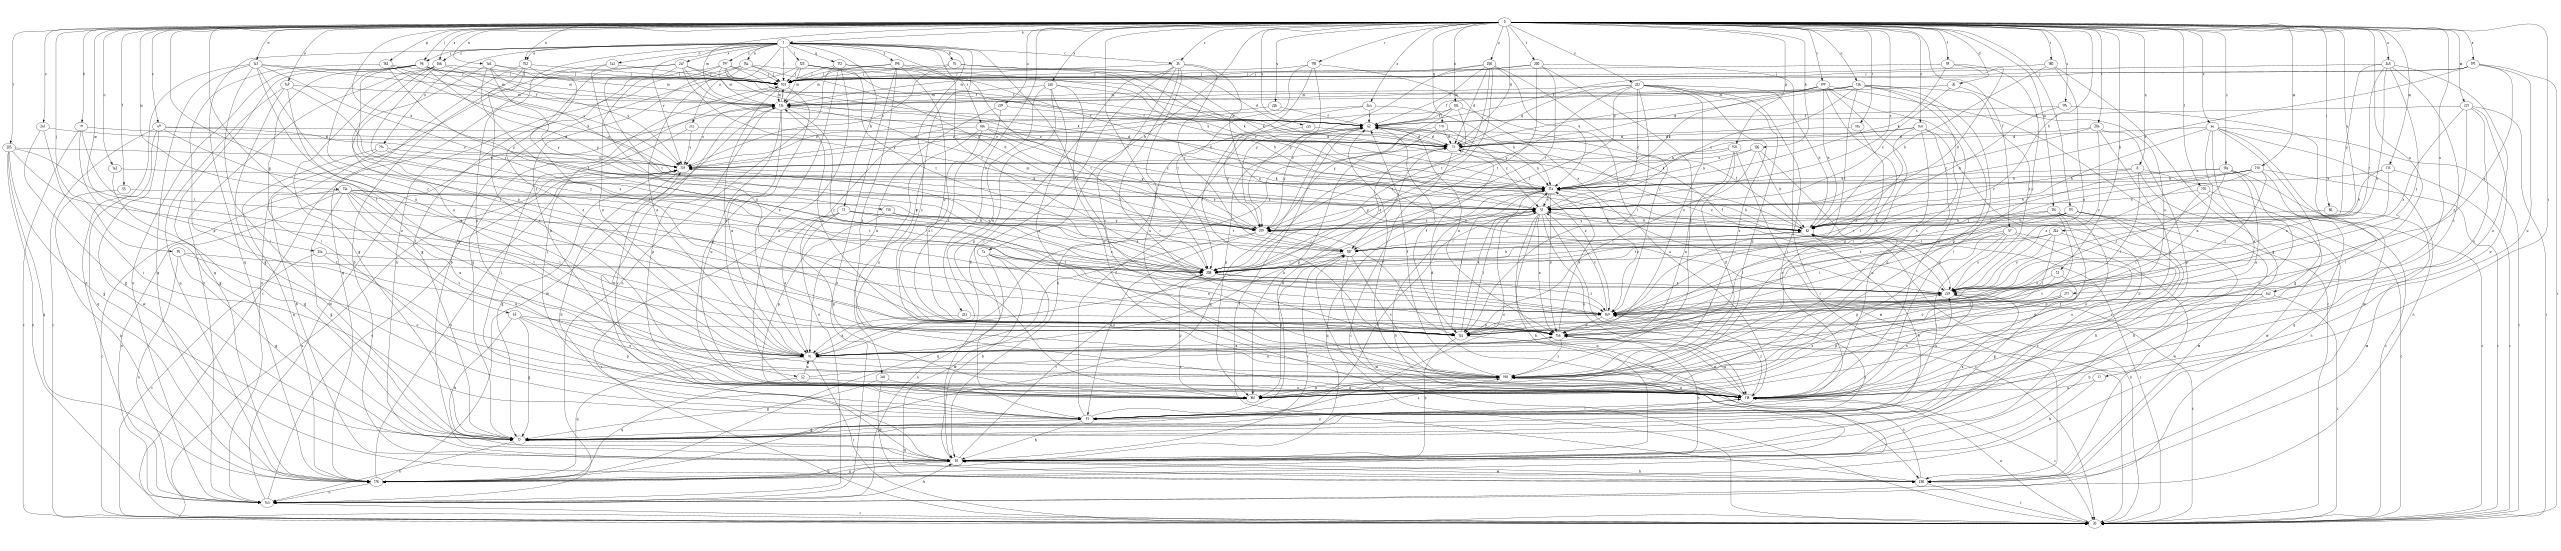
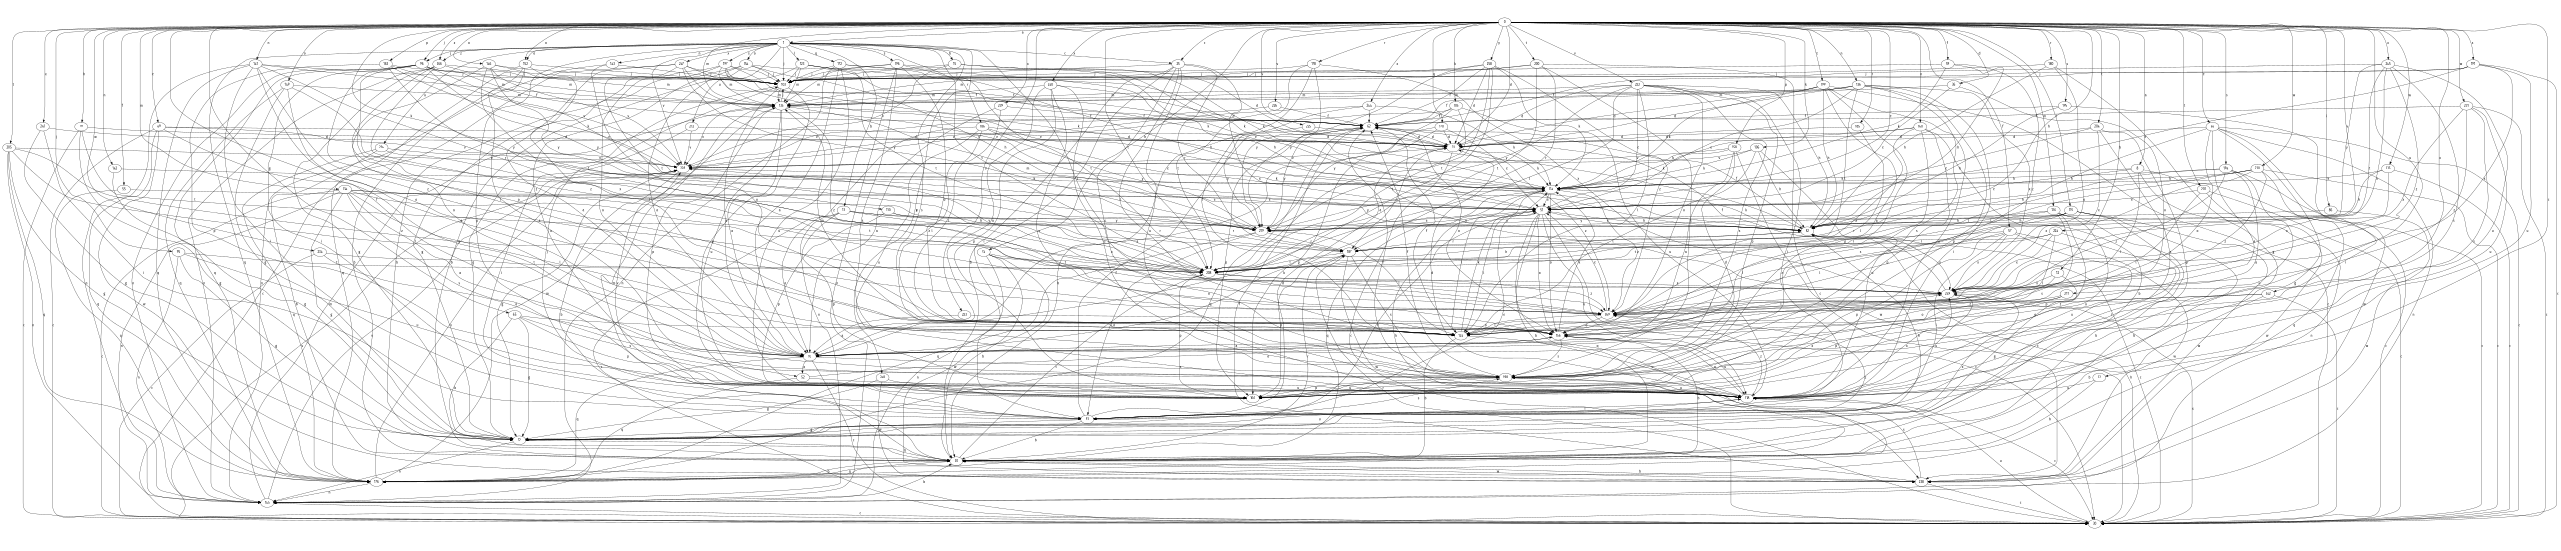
  strict digraph {
    fontname="Fira Sans"
    node [fontname="Fira Sans"]
    edge [fontname="Fira Sans"]
    0
    1
    8
    12
    22
    25
    36
    n8 [label=31]
    44
    49
    51
    52
    55
    57
    59
    65
    74
    79
    82
    86
    95
    96
    105
    106
    110
    115
    126
    134
    135
    136
    140
    141
    142
    146
    149
    152
    158
    163
    170
    178
    180
    185
    191
    194
    195
    199
    200
    201
    204
    205
    208
    211
    222
    223
    224
    225
    226
    230
    231
    234
    235
    239
    240
    241
    242
    244
    245
    258
    266
    13
    15
    103
    123
    143
    154
    166
    172
    176
    186
    196
    197
    198
    212
    214
    228
    247
    248
    269
    30
    114
    124
    145
    72
    249
    20
    218
    187
    93
    156
    10
    238
    n102 [label=219]
    62
    0 -> 1 [label=a]
    0 -> 8 [label=a]
    0 -> 12 [label=b]
    0 -> 22 [label=c]
    0 -> 25 [label=c]
    0 -> 36 [label=d]
    0 -> n8 [label=d]
    0 -> 44 [label=e]
    0 -> 49 [label=e]
    0 -> 51 [label=e]
    0 -> 52 [label=f]
    0 -> 55 [label=f]
    0 -> 57 [label=f]
    0 -> 59 [label=f]
    0 -> 65 [label=g]
    0 -> 74 [label=h]
    0 -> 79 [label=h]
    0 -> 82 [label=h]
    0 -> 86 [label=i]
    0 -> 95 [label=j]
    0 -> 96 [label=j]
    0 -> 105 [label=k]
    0 -> 106 [label=k]
    0 -> 110 [label=k]
    0 -> 115 [label=l]
    0 -> 126 [label=m]
    0 -> 134 [label=m]
    0 -> 135 [label=m]
    0 -> 136 [label=n]
    0 -> 140 [label=n]
    0 -> 141 [label=n]
    0 -> 142 [label=n]
    0 -> 146 [label=o]
    0 -> 149 [label=o]
    0 -> 152 [label=o]
    0 -> 158 [label=p]
    0 -> 163 [label=p]
    0 -> 170 [label=q]
    0 -> 178 [label=r]
    0 -> 180 [label=r]
    0 -> 185 [label=r]
    0 -> 191 [label=s]
    0 -> 194 [label=s]
    0 -> 195 [label=s]
    0 -> 199 [label=t]
    0 -> 200 [label=t]
    0 -> 201 [label=t]
    0 -> 204 [label=t]
    0 -> 205 [label=t]
    0 -> 208 [label=t]
    0 -> 211 [label=u]
    0 -> 222 [label=v]
    0 -> 223 [label=v]
    0 -> 224 [label=v]
    0 -> 225 [label=v]
    0 -> 226 [label=v]
    0 -> 230 [label=w]
    0 -> 231 [label=w]
    0 -> 234 [label=w]
    0 -> 235 [label=w]
    0 -> 239 [label=x]
    0 -> 240 [label=x]
    0 -> 241 [label=x]
    0 -> 242 [label=x]
    0 -> 244 [label=x]
    0 -> 245 [label=x]
    0 -> 258 [label=y]
    0 -> 266 [label=z]
    1 -> 25 [label=c]
    1 -> 96 [label=j]
    1 -> 152 [label=o]
    1 -> 208 [label=t]
    1 -> 266 [label=z]
    1 -> 13 [label=b]
    1 -> 15 [label=b]
    1 -> 103 [label=j]
    1 -> 123 [label=l]
    1 -> 143 [label=n]
    1 -> 154 [label=o]
    1 -> 166 [label=p]
    1 -> 172 [label=q]
    1 -> 176 [label=q]
    1 -> 186 [label=r]
    1 -> 196 [label=s]
    1 -> 197 [label=s]
    1 -> 198 [label=s]
    1 -> 212 [label=u]
    1 -> 214 [label=u]
    1 -> 228 [label=v]
    1 -> 247 [label=x]
    1 -> 248 [label=x]
    1 -> 269 [label=z]
    8 -> 51 [label=e]
    8 -> 30 [label=c]
    8 -> 114 [label=k]
    8 -> 124 [label=l]
    8 -> 145 [label=n]
    12 -> 124 [label=l]
    12 -> 72 [label=g]
    12 -> 249 [label=x]
    22 -> 20 [label=b]
    22 -> 218 [label=u]
    25 -> 103 [label=j]
    25 -> 198 [label=s]
    25 -> 124 [label=l]
    25 -> 249 [label=x]
    25 -> 20 [label=b]
    25 -> 218 [label=u]
    25 -> 187 [label=r]
    25 -> 93 [label=i]
    36 -> 51 [label=e]
    36 -> 135 [label=m]
    36 -> 156 [label=o]
    n8 -> 228 [label=v]
    n8 -> 269 [label=z]
    n8 -> 30 [label=c]
    n8 -> 114 [label=k]
    n8 -> 187 [label=r]
    44 -> n8 [label=d]
    44 -> 82 [label=h]
    44 -> 30 [label=c]
    44 -> 145 [label=n]
    44 -> 72 [label=g]
    44 -> 156 [label=o]
    44 -> 10 [label=a]
    44 -> 238 [label=w]
    49 -> n8 [label=d]
    49 -> 176 [label=q]
    49 -> 228 [label=v]
    49 -> 30 [label=c]
    49 -> 10 [label=a]
    49 -> 238 [label=w]
    51 -> 82 [label=h]
    51 -> 176 [label=q]
    51 -> 30 [label=c]
    51 -> 124 [label=l]
    51 -> 20 [label=b]
    51 -> 218 [label=u]
    51 -> 156 [label=o]
    51 -> n102 [label=y]
    52 -> 176 [label=q]
    52 -> 218 [label=u]
    52 -> 156 [label=o]
-   52 -> 10 [label=a]
+   10 -> 52 [label=a]
    55 -> 51 [label=e]
    55 -> 176 [label=q]
    57 -> 166 [label=p]
    57 -> 269 [label=z]
    57 -> 249 [label=x]
    57 -> 20 [label=c]
    57 -> 187 [label=r]
    57 -> 93 [label=i]
    57 -> 238 [label=w]
    59 -> 82 [label=h]
    59 -> 103 [label=j]
    59 -> 269 [label=z]
    59 -> 114 [label=k]
    65 -> 166 [label=p]
    65 -> 198 [label=s]
    65 -> 72 [label=g]
    65 -> 20 [label=b]
    65 -> 156 [label=o]
    74 -> 208 [label=t]
    74 -> 145 [label=n]
    74 -> 20 [label=b]
    74 -> 156 [label=o]
    74 -> 238 [label=w]
    79 -> n8 [label=d]
    79 -> 208 [label=t]
    79 -> 30 [label=c]
    79 -> 72 [label=g]
    82 -> 51 [label=e]
    82 -> 30 [label=c]
    82 -> 114 [label=k]
    82 -> 249 [label=x]
    82 -> 187 [label=r]
    82 -> 62 [label=f]
    86 -> 238 [label=w]
    86 -> n102 [label=y]
    95 -> 208 [label=t]
    95 -> 145 [label=n]
    95 -> 72 [label=g]
    95 -> 218 [label=u]
    96 -> 51 [label=e]
    96 -> 103 [label=j]
    96 -> 176 [label=q]
    96 -> 269 [label=z]
    96 -> 145 [label=n]
    96 -> 93 [label=i]
    96 -> 156 [label=o]
    96 -> n102 [label=y]
    96 -> 62 [label=f]
    105 -> 208 [label=t]
    105 -> 228 [label=v]
    105 -> 218 [label=u]
    105 -> n102 [label=y]
    105 -> 62 [label=f]
    106 -> 82 [label=h]
    106 -> 228 [label=v]
    106 -> 114 [label=k]
    106 -> 124 [label=l]
    106 -> 218 [label=u]
    110 -> 166 [label=p]
    110 -> 187 [label=r]
    110 -> n102 [label=y]
    115 -> 82 [label=h]
    115 -> 124 [label=l]
    115 -> 20 [label=b]
    115 -> 187 [label=r]
    115 -> 93 [label=i]
    115 -> 238 [label=w]
    115 -> n102 [label=y]
    126 -> 82 [label=h]
    126 -> 166 [label=p]
    126 -> 198 [label=s]
    126 -> 124 [label=l]
    126 -> 20 [label=b]
    126 -> 218 [label=u]
    134 -> 51 [label=e]
    134 -> 208 [label=t]
    134 -> 198 [label=s]
    134 -> 30 [label=c]
    134 -> 124 [label=l]
    134 -> 145 [label=n]
    134 -> 72 [label=g]
    134 -> 10 [label=a]
    134 -> n102 [label=y]
    135 -> 103 [label=j]
    135 -> 166 [label=p]
    135 -> 228 [label=v]
    135 -> 269 [label=z]
    135 -> 218 [label=u]
    135 -> 10 [label=a]
    135 -> 62 [label=f]
    136 -> n8 [label=d]
    136 -> 51 [label=e]
    136 -> 135 [label=m]
    136 -> 208 [label=t]
    136 -> 166 [label=p]
    136 -> 198 [label=s]
    136 -> 249 [label=x]
    136 -> 93 [label=i]
    136 -> 62 [label=f]
    140 -> n8 [label=d]
    140 -> 166 [label=p]
    140 -> 198 [label=s]
    140 -> 269 [label=z]
    140 -> 114 [label=k]
    140 -> 20 [label=b]
    141 -> 135 [label=m]
    141 -> 103 [label=j]
    141 -> 176 [label=q]
    141 -> 269 [label=z]
    141 -> 145 [label=n]
    141 -> 187 [label=r]
    141 -> 93 [label=i]
    141 -> 156 [label=o]
    142 -> 114 [label=k]
    142 -> 72 [label=g]
    146 -> 135 [label=m]
    146 -> 208 [label=t]
    146 -> 103 [label=j]
    146 -> 228 [label=v]
    146 -> 10 [label=a]
    146 -> n102 [label=y]
    149 -> 135 [label=m]
    149 -> 176 [label=q]
    149 -> 72 [label=g]
    149 -> 249 [label=x]
    149 -> 10 [label=a]
    152 -> 103 [label=j]
    152 -> 176 [label=q]
    152 -> 198 [label=s]
    152 -> 124 [label=l]
    152 -> 20 [label=b]
    158 -> 198 [label=d]
    158 -> 228 [label=v]
    158 -> 114 [label=k]
    158 -> 10 [label=a]
    158 -> 238 [label=w]
    163 -> 103 [label=j]
    163 -> 166 [label=p]
    163 -> 228 [label=v]
    163 -> 114 [label=k]
    163 -> n102 [label=y]
    170 -> n8 [label=d]
    170 -> 51 [label=e]
    170 -> 166 [label=p]
    170 -> 10 [label=a]
    178 -> 208 [label=t]
    178 -> 103 [label=j]
    178 -> 124 [label=l]
    178 -> 249 [label=x]
    178 -> n102 [label=y]
    180 -> 82 [label=h]
    180 -> 103 [label=j]
    180 -> 72 [label=g]
    180 -> 156 [label=o]
    185 -> n8 [label=d]
    185 -> 124 [label=l]
    191 -> 51 [label=e]
    191 -> 103 [label=j]
    191 -> 30 [label=c]
    191 -> 249 [label=x]
    191 -> 218 [label=u]
    191 -> 62 [label=f]
    194 -> 208 [label=t]
    194 -> 269 [label=z]
    194 -> 30 [label=c]
    194 -> 114 [label=k]
    194 -> 218 [label=u]
    194 -> 10 [label=a]
    195 -> 82 [label=h]
    195 -> 93 [label=i]
    195 -> 62 [label=f]
    199 -> n8 [label=d]
    199 -> 82 [label=h]
    199 -> 135 [label=m]
    199 -> 166 [label=p]
    199 -> 30 [label=c]
    199 -> 114 [label=k]
    199 -> 218 [label=u]
    199 -> 10 [label=a]
    200 -> 135 [label=m]
    200 -> 208 [label=t]
    200 -> 103 [label=j]
    200 -> 198 [label=s]
    200 -> 30 [label=c]
    200 -> 187 [label=r]
    201 -> 51 [label=e]
    201 -> 30 [label=c]
    201 -> 124 [label=l]
    201 -> 238 [label=w]
    204 -> n8 [label=d]
    204 -> 51 [label=e]
    204 -> 166 [label=p]
    204 -> 198 [label=s]
    204 -> 249 [label=x]
    205 -> 176 [label=q]
    205 -> 228 [label=v]
    205 -> 269 [label=z]
    205 -> 124 [label=l]
    205 -> 145 [label=n]
    205 -> 72 [label=g]
    208 -> 82 [label=h]
    208 -> 166 [label=p]
    208 -> 228 [label=v]
    208 -> 269 [label=z]
    208 -> 249 [label=x]
    211 -> 166 [label=p]
    211 -> 269 [label=z]
    211 -> 156 [label=o]
    222 -> n8 [label=d]
    222 -> 51 [label=e]
    222 -> 82 [label=h]
    222 -> 135 [label=m]
    222 -> 208 [label=t]
    222 -> 166 [label=p]
    222 -> 198 [label=s]
    222 -> 124 [label=l]
    222 -> 93 [label=i]
    222 -> 156 [label=o]
    222 -> n102 [label=y]
    223 -> 156 [label=o]
    223 -> 10 [label=a]
    224 -> 208 [label=t]
    224 -> 124 [label=l]
    224 -> 249 [label=x]
    224 -> 218 [label=u]
    224 -> 187 [label=r]
    225 -> n8 [label=d]
    225 -> n102 [label=y]
    226 -> 228 [label=v]
    226 -> 62 [label=f]
    230 -> 82 [label=h]
    230 -> 208 [label=t]
    230 -> 176 [label=q]
    230 -> 269 [label=z]
    230 -> 30 [label=c]
    230 -> 114 [label=k]
    230 -> 249 [label=x]
    231 -> 198 [label=s]
    231 -> 269 [label=z]
    231 -> 30 [label=c]
    231 -> 249 [label=x]
    231 -> 218 [label=u]
    231 -> 62 [label=f]
    234 -> 208 [label=t]
    234 -> 30 [label=c]
    234 -> 10 [label=a]
    235 -> 82 [label=h]
    235 -> 30 [label=c]
    235 -> 114 [label=k]
    235 -> 249 [label=x]
    239 -> 124 [label=l]
    239 -> 10 [label=a]
    239 -> 62 [label=f]
    240 -> n8 [label=d]
    240 -> 135 [label=m]
    240 -> 166 [label=p]
    240 -> 198 [label=s]
    240 -> 218 [label=u]
    240 -> 10 [label=a]
    241 -> n8 [label=d]
    241 -> 72 [label=g]
    241 -> 93 [label=i]
    242 -> 269 [label=z]
    242 -> 30 [label=c]
    242 -> 20 [label=b]
    242 -> 156 [label=o]
    244 -> 228 [label=v]
    244 -> 114 [label=k]
    244 -> 20 [label=b]
    244 -> 62 [label=f]
    245 -> 208 [label=t]
    245 -> 103 [label=j]
    245 -> 198 [label=s]
    245 -> 269 [label=z]
    245 -> 249 [label=x]
    245 -> 218 [label=u]
    245 -> n102 [label=y]
    258 -> n8 [label=d]
    258 -> 208 [label=t]
    258 -> 103 [label=j]
    258 -> 269 [label=z]
    258 -> 114 [label=k]
    258 -> 10 [label=a]
    258 -> n102 [label=y]
    258 -> 62 [label=f]
    266 -> 135 [label=m]
    266 -> 103 [label=j]
    266 -> 269 [label=z]
    266 -> 124 [label=l]
    266 -> 145 [label=n]
    266 -> 72 [label=g]
    13 -> 82 [label=h]
    13 -> 166 [label=p]
    13 -> 30 [label=c]
    13 -> 249 [label=x]
    13 -> 187 [label=r]
    13 -> 10 [label=a]
    15 -> n8 [label=d]
    15 -> 103 [label=j]
    15 -> 228 [label=v]
    15 -> 114 [label=k]
    103 -> 135 [label=m]
    103 -> 166 [label=p]
    103 -> 72 [label=g]
    103 -> 10 [label=a]
    123 -> 82 [label=h]
    123 -> 135 [label=m]
    123 -> 208 [label=t]
    123 -> 103 [label=j]
    123 -> 114 [label=k]
    123 -> 20 [label=b]
    143 -> 103 [label=j]
    143 -> 145 [label=n]
    143 -> 156 [label=o]
    154 -> 82 [label=h]
    154 -> 103 [label=j]
    154 -> 114 [label=k]
    154 -> 72 [label=g]
    154 -> 218 [label=u]
    154 -> 10 [label=a]
    166 -> 228 [label=v]
    166 -> 249 [label=x]
    172 -> 51 [label=e]
    172 -> 82 [label=h]
    172 -> 103 [label=j]
    172 -> 145 [label=n]
    172 -> 218 [label=u]
    172 -> 10 [label=a]
    176 -> 135 [label=m]
    176 -> 228 [label=v]
    176 -> 114 [label=k]
    176 -> 145 [label=n]
    176 -> 20 [label=b]
    186 -> n8 [label=d]
    186 -> 51 [label=e]
    186 -> 124 [label=l]
    186 -> 145 [label=n]
    186 -> 218 [label=u]
    186 -> n102 [label=y]
    196 -> 82 [label=h]
    196 -> 135 [label=m]
    196 -> 208 [label=t]
    196 -> 103 [label=j]
    196 -> 198 [label=s]
    196 -> 145 [label=n]
    196 -> 156 [label=o]
    197 -> 51 [label=e]
    197 -> 135 [label=m]
    197 -> 103 [label=j]
    197 -> 114 [label=k]
    197 -> 20 [label=b]
    197 -> 10 [label=a]
    197 -> 62 [label=f]
    198 -> 166 [label=p]
    198 -> 218 [label=u]
    198 -> 62 [label=f]
    212 -> n8 [label=d]
    212 -> 228 [label=v]
    212 -> 93 [label=i]
    214 -> 176 [label=q]
    214 -> 228 [label=v]
    214 -> 269 [label=z]
    214 -> 20 [label=b]
    228 -> 114 [label=k]
    228 -> 72 [label=g]
    228 -> 20 [label=b]
    247 -> 51 [label=e]
    247 -> 208 [label=t]
    247 -> 103 [label=j]
    247 -> 30 [label=c]
    247 -> 10 [label=a]
    247 -> n102 [label=y]
    247 -> 62 [label=f]
    248 -> 72 [label=g]
    248 -> 218 [label=u]
    248 -> 238 [label=w]
    269 -> 51 [label=e]
    269 -> 124 [label=l]
    269 -> 156 [label=o]
    30 -> 82 [label=h]
    30 -> 228 [label=v]
    30 -> 249 [label=x]
    30 -> 218 [label=u]
    30 -> 187 [label=r]
    114 -> 51 [label=e]
    114 -> 176 [label=q]
    114 -> 269 [label=z]
    114 -> 124 [label=l]
    114 -> 156 [label=o]
    114 -> n102 [label=y]
    124 -> 135 [label=m]
    124 -> 114 [label=k]
    124 -> 20 [label=b]
    124 -> 218 [label=u]
    124 -> 62 [label=f]
    145 -> 135 [label=m]
    145 -> 228 [label=v]
    145 -> 30 [label=c]
    145 -> 20 [label=b]
    72 -> 51 [label=e]
    72 -> 82 [label=h]
    72 -> 269 [label=z]
    72 -> 145 [label=n]
    72 -> 249 [label=x]
    72 -> 20 [label=b]
    72 -> 218 [label=u]
    249 -> 269 [label=z]
    249 -> 218 [label=u]
    249 -> 62 [label=f]
    20 -> 135 [label=m]
    20 -> 208 [label=t]
    20 -> 176 [label=q]
    20 -> 187 [label=r]
    20 -> 238 [label=w]
    218 -> n8 [label=d]
    218 -> 269 [label=z]
    218 -> 30 [label=c]
    218 -> 249 [label=x]
    218 -> 93 [label=i]
    218 -> 156 [label=o]
    218 -> 62 [label=f]
    187 -> 208 [label=t]
    187 -> 166 [label=p]
    187 -> 198 [label=s]
    187 -> 238 [label=w]
    93 -> n8 [label=d]
    93 -> 51 [label=e]
    93 -> 103 [label=j]
    93 -> 198 [label=s]
    93 -> 72 [label=g]
    93 -> 20 [label=b]
    93 -> 62 [label=f]
    156 -> 198 [label=s]
    156 -> 114 [label=k]
    156 -> 20 [label=b]
    156 -> 218 [label=u]
    156 -> 10 [label=a]
    10 -> 176 [label=q]
    10 -> 198 [label=s]
    10 -> 30 [label=c]
    10 -> 114 [label=k]
    238 -> 198 [label=s]
    238 -> 30 [label=c]
    238 -> 20 [label=b]
    238 -> 62 [label=f]
    n102 -> 51 [label=e]
    n102 -> 135 [label=m]
    n102 -> 176 [label=q]
    n102 -> 124 [label=l]
    n102 -> 187 [label=r]
    n102 -> 93 [label=i]
    62 -> n8 [label=d]
    62 -> 166 [label=p]
    62 -> 176 [label=q]
-   62 -> 249 [label=x]
    62 -> 156 [label=o]
    62 -> n102 [label=y]
  }
